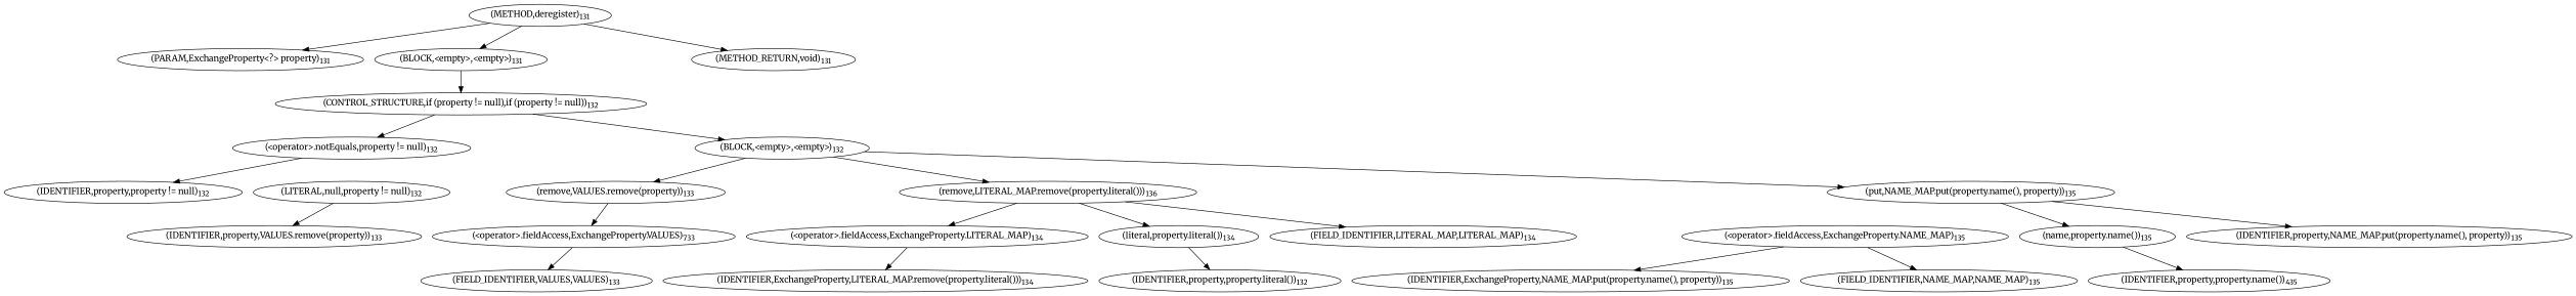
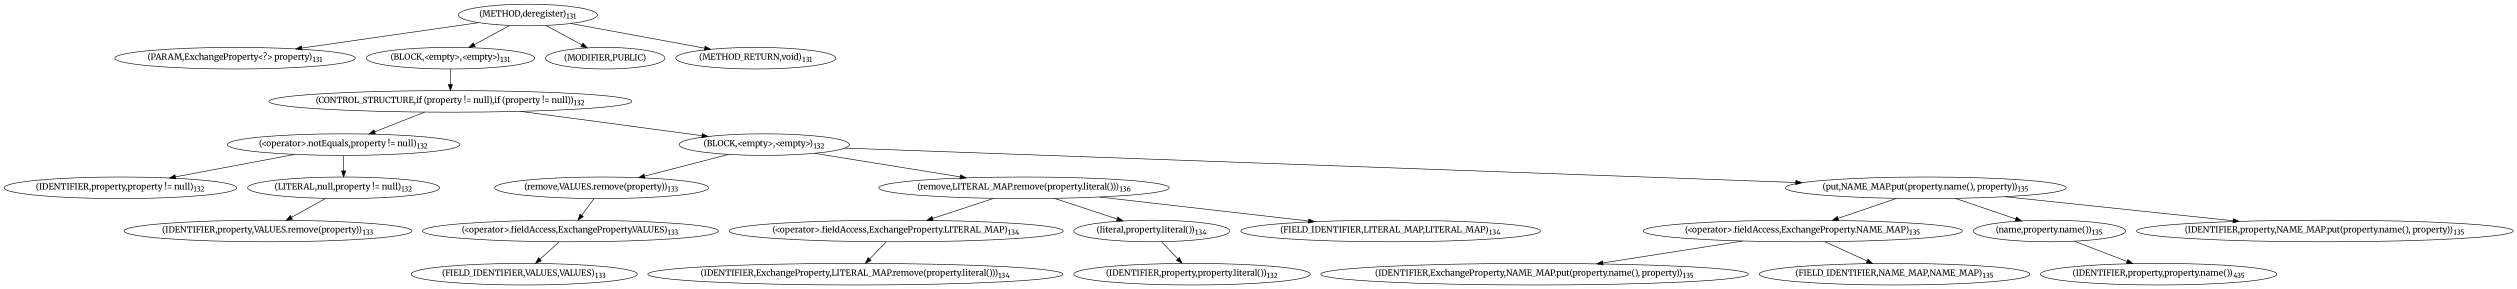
  digraph {
    fontname=Merriweather
    node [fontname=Merriweather]
    edge [fontname=Merriweather]
    n1 [label=<(METHOD,deregister)<SUB>131</SUB>>]
    n2 [label=<(PARAM,ExchangeProperty&lt;?&gt; property)<SUB>131</SUB>>]
    n3 [label=<(BLOCK,&lt;empty&gt;,&lt;empty&gt;)<SUB>131</SUB>>]
+   n4 [label=<(MODIFIER,PUBLIC)>]
    n5 [label=<(METHOD_RETURN,void)<SUB>131</SUB>>]
    n6 [label=<(CONTROL_STRUCTURE,if (property != null),if (property != null))<SUB>132</SUB>>]
    n7 [label=<(&lt;operator&gt;.notEquals,property != null)<SUB>132</SUB>>]
    n8 [label=<(BLOCK,&lt;empty&gt;,&lt;empty&gt;)<SUB>132</SUB>>]
    n9 [label=<(IDENTIFIER,property,property != null)<SUB>132</SUB>>]
    n10 [label=<(LITERAL,null,property != null)<SUB>132</SUB>>]
    n11 [label=<(remove,VALUES.remove(property))<SUB>133</SUB>>]
    n12 [label=<(remove,LITERAL_MAP.remove(property.literal()))<SUB>136</SUB>>]
    n13 [label=<(put,NAME_MAP.put(property.name(), property))<SUB>135</SUB>>]
    n14 [label=<(IDENTIFIER,property,VALUES.remove(property))<SUB>133</SUB>>]
-   n15 [label=<(&lt;operator&gt;.fieldAccess,ExchangeProperty.VALUES)<SUB>733</SUB>>]
+   n15 [label=<(&lt;operator&gt;.fieldAccess,ExchangeProperty.VALUES)<SUB>133</SUB>>]
    n16 [label=<(&lt;operator&gt;.fieldAccess,ExchangeProperty.LITERAL_MAP)<SUB>134</SUB>>]
    n17 [label=<(literal,property.literal())<SUB>134</SUB>>]
    n18 [label=<(FIELD_IDENTIFIER,LITERAL_MAP,LITERAL_MAP)<SUB>134</SUB>>]
    n19 [label=<(&lt;operator&gt;.fieldAccess,ExchangeProperty.NAME_MAP)<SUB>135</SUB>>]
    n20 [label=<(name,property.name())<SUB>135</SUB>>]
    n21 [label=<(IDENTIFIER,property,NAME_MAP.put(property.name(), property))<SUB>135</SUB>>]
    n22 [label=<(FIELD_IDENTIFIER,VALUES,VALUES)<SUB>133</SUB>>]
    n23 [label=<(IDENTIFIER,ExchangeProperty,LITERAL_MAP.remove(property.literal()))<SUB>134</SUB>>]
    n24 [label=<(IDENTIFIER,property,property.literal())<SUB>132</SUB>>]
    n25 [label=<(IDENTIFIER,ExchangeProperty,NAME_MAP.put(property.name(), property))<SUB>135</SUB>>]
    n26 [label=<(FIELD_IDENTIFIER,NAME_MAP,NAME_MAP)<SUB>135</SUB>>]
    n27 [label=<(IDENTIFIER,property,property.name())<SUB>435</SUB>>]
    n1 -> n2
    n1 -> n3
+   n1 -> n4
    n1 -> n5
    n3 -> n6
    n6 -> n7
    n6 -> n8
    n7 -> n9
+   n7 -> n10
    n8 -> n11
    n8 -> n12
    n8 -> n13
    n10 -> n14
    n11 -> n15
    n12 -> n16
    n12 -> n17
    n12 -> n18
+   n13 -> n19
    n13 -> n20
    n13 -> n21
    n15 -> n22
    n16 -> n23
    n17 -> n24
    n19 -> n25
    n19 -> n26
    n20 -> n27
  }
